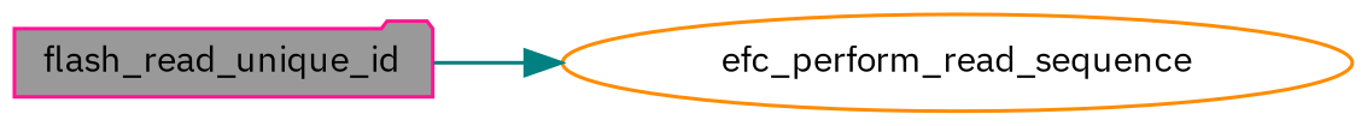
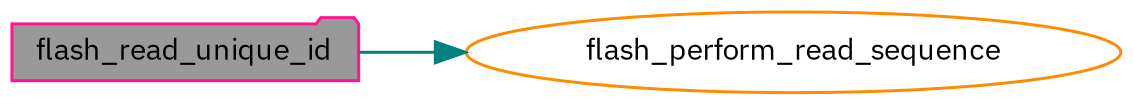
  digraph {
    rankdir=LR
    fontname="IBM Plex Sans"
    node [fontname="IBM Plex Sans" fontsize=10 style=filled]
    n1 [color=deeppink fillcolor=grey60 fontcolor=black height=0.2 label=flash_read_unique_id shape=folder width=0.4]
-   n2 [color=darkorange fillcolor=white height=0.2 label=efc_perform_read_sequence shape=ellipse width=0.4]
+   n2 [color=darkorange fillcolor=white height=0.2 label=flash_perform_read_sequence shape=ellipse width=0.4]
    n1 -> n2 [color=teal fontname="IBM Plex Sans" fontsize=10 labelfontname=FreeSans labelfontsize=10 style=solid]
  }
